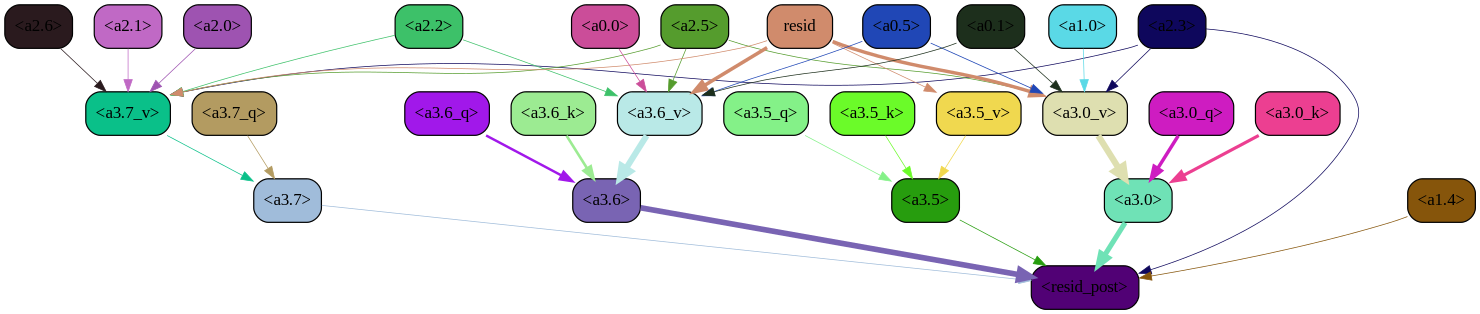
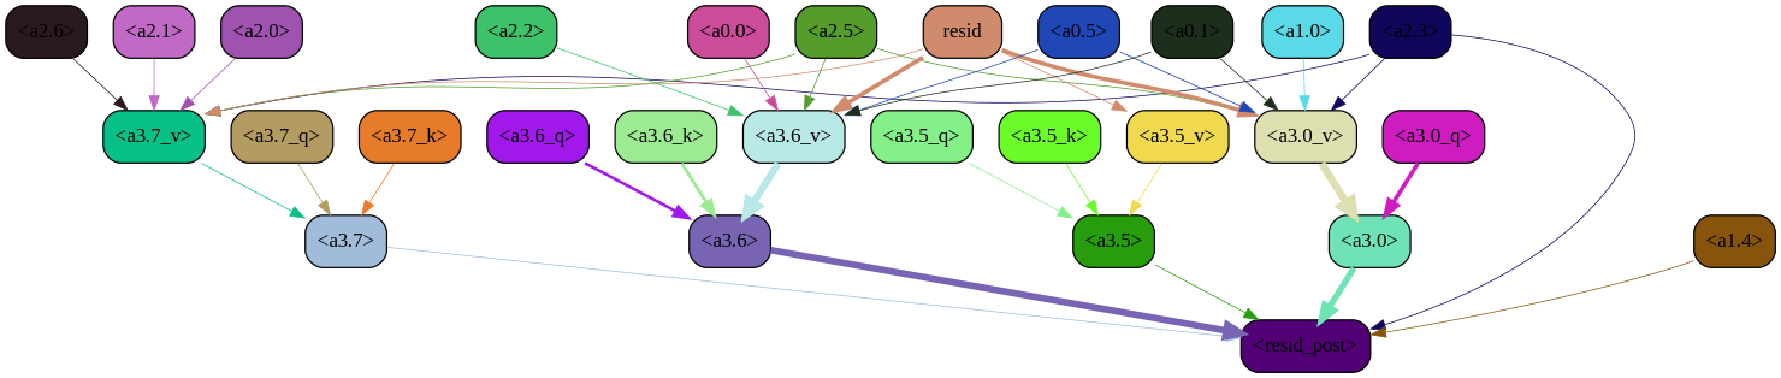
  strict digraph {
    fontname="Liberation Serif"
    splines=true
    node [color=black fontname="Liberation Serif" shape=box style="filled, rounded"]
    edge [color="#d08b6c" fontname="Liberation Serif" penwidth=0.6]
    "<a3.7>" [fillcolor="#a0bcda"]
    "<resid_post>" [fillcolor="#510175"]
    "<a3.6>" [fillcolor="#7964b3"]
    "<a3.5>" [fillcolor="#279d0e"]
    "<a3.0>" [fillcolor="#6fe2b6"]
    "<a2.3>" [fillcolor="#0e075c"]
    "<a3.7_v>" [fillcolor="#0ac089"]
    "<a3.0_v>" [fillcolor="#dedfb0"]
    "<a1.4>" [fillcolor="#86550b"]
    "<a3.7_q>" [fillcolor="#b39b61"]
    "<a3.6_q>" [fillcolor="#a118ea"]
    "<a3.5_q>" [fillcolor="#84f188"]
    "<a3.0_q>" [fillcolor="#ce1cc1"]
+   "<a3.7_k>" [fillcolor="#e67c29"]
    "<a3.6_k>" [fillcolor="#9ceb92"]
    "<a3.5_k>" [fillcolor="#6bfb29"]
-   "<a3.0_k>" [fillcolor="#ec3f91"]
    "<a3.6_v>" [fillcolor="#b9e9e7"]
    "<a3.5_v>" [fillcolor="#f0d84f"]
    "<a2.6>" [fillcolor="#2a1a1e"]
    "<a2.5>" [fillcolor="#559c2d"]
    "<a2.2>" [fillcolor="#3dc169"]
    "<a2.1>" [fillcolor="#c069c5"]
    "<a2.0>" [fillcolor="#9e53b1"]
    n25 [fillcolor="#d08b6c" label=resid]
    "<a0.5>" [fillcolor="#2047b6"]
    "<a0.1>" [fillcolor="#1d2f1c"]
    "<a0.0>" [fillcolor="#cb4d99"]
    "<a1.0>" [fillcolor="#5ad9e6"]
    "<a3.7>" -> "<resid_post>" [color="#a0bcda"]
    "<a3.6>" -> "<resid_post>" [color="#7964b3" penwidth=4.670643210411072]
    "<a3.5>" -> "<resid_post>" [color="#279d0e"]
    "<a3.0>" -> "<resid_post>" [color="#6fe2b6" penwidth=4.246885180473328]
    "<a2.3>" -> "<resid_post>" [color="#0e075c"]
    "<a2.3>" -> "<a3.7_v>" [color="#0e075c"]
    "<a2.3>" -> "<a3.0_v>" [color="#0e075c"]
    "<a3.7_v>" -> "<a3.7>" [color="#0ac089"]
    "<a3.0_v>" -> "<a3.0>" [color="#dedfb0" penwidth=5.188832879066467]
    "<a1.4>" -> "<resid_post>" [color="#86550b"]
    "<a3.7_q>" -> "<a3.7>" [color="#b39b61"]
    "<a3.6_q>" -> "<a3.6>" [color="#a118ea" penwidth=2.03758105635643]
    "<a3.5_q>" -> "<a3.5>" [color="#84f188"]
    "<a3.0_q>" -> "<a3.0>" [color="#ce1cc1" penwidth=2.8638100624084473]
+   "<a3.7_k>" -> "<a3.7>" [color="#e67c29"]
    "<a3.6_k>" -> "<a3.6>" [color="#9ceb92" penwidth=2.174198240041733]
    "<a3.5_k>" -> "<a3.5>" [color="#6bfb29"]
-   "<a3.0_k>" -> "<a3.0>" [color="#ec3f91" penwidth=2.6274144649505615]
    "<a3.6_v>" -> "<a3.6>" [color="#b9e9e7" penwidth=5.002329230308533]
    "<a3.5_v>" -> "<a3.5>" [color="#f0d84f"]
    "<a2.6>" -> "<a3.7_v>" [color="#2a1a1e"]
    "<a2.5>" -> "<a3.7_v>" [color="#559c2d"]
    "<a2.5>" -> "<a3.0_v>" [color="#559c2d"]
    "<a2.5>" -> "<a3.6_v>" [color="#559c2d"]
-   "<a2.2>" -> "<a3.7_v>" [color="#3dc169"]
    "<a2.2>" -> "<a3.6_v>" [color="#3dc169"]
    "<a2.1>" -> "<a3.7_v>" [color="#c069c5"]
    "<a2.0>" -> "<a3.7_v>" [color="#9e53b1"]
    n25 -> "<a3.7_v>"
    n25 -> "<a3.0_v>" [penwidth=2.8577730655670166]
    n25 -> "<a3.6_v>" [penwidth=2.9511587619781494]
    n25 -> "<a3.5_v>"
    "<a0.5>" -> "<a3.0_v>" [color="#2047b6" penwidth=0.6446345448493958]
    "<a0.5>" -> "<a3.6_v>" [color="#2047b6"]
    "<a0.1>" -> "<a3.0_v>" [color="#1d2f1c"]
    "<a0.1>" -> "<a3.6_v>" [color="#1d2f1c"]
    "<a0.0>" -> "<a3.6_v>" [color="#cb4d99"]
    "<a1.0>" -> "<a3.0_v>" [color="#5ad9e6"]
  }
